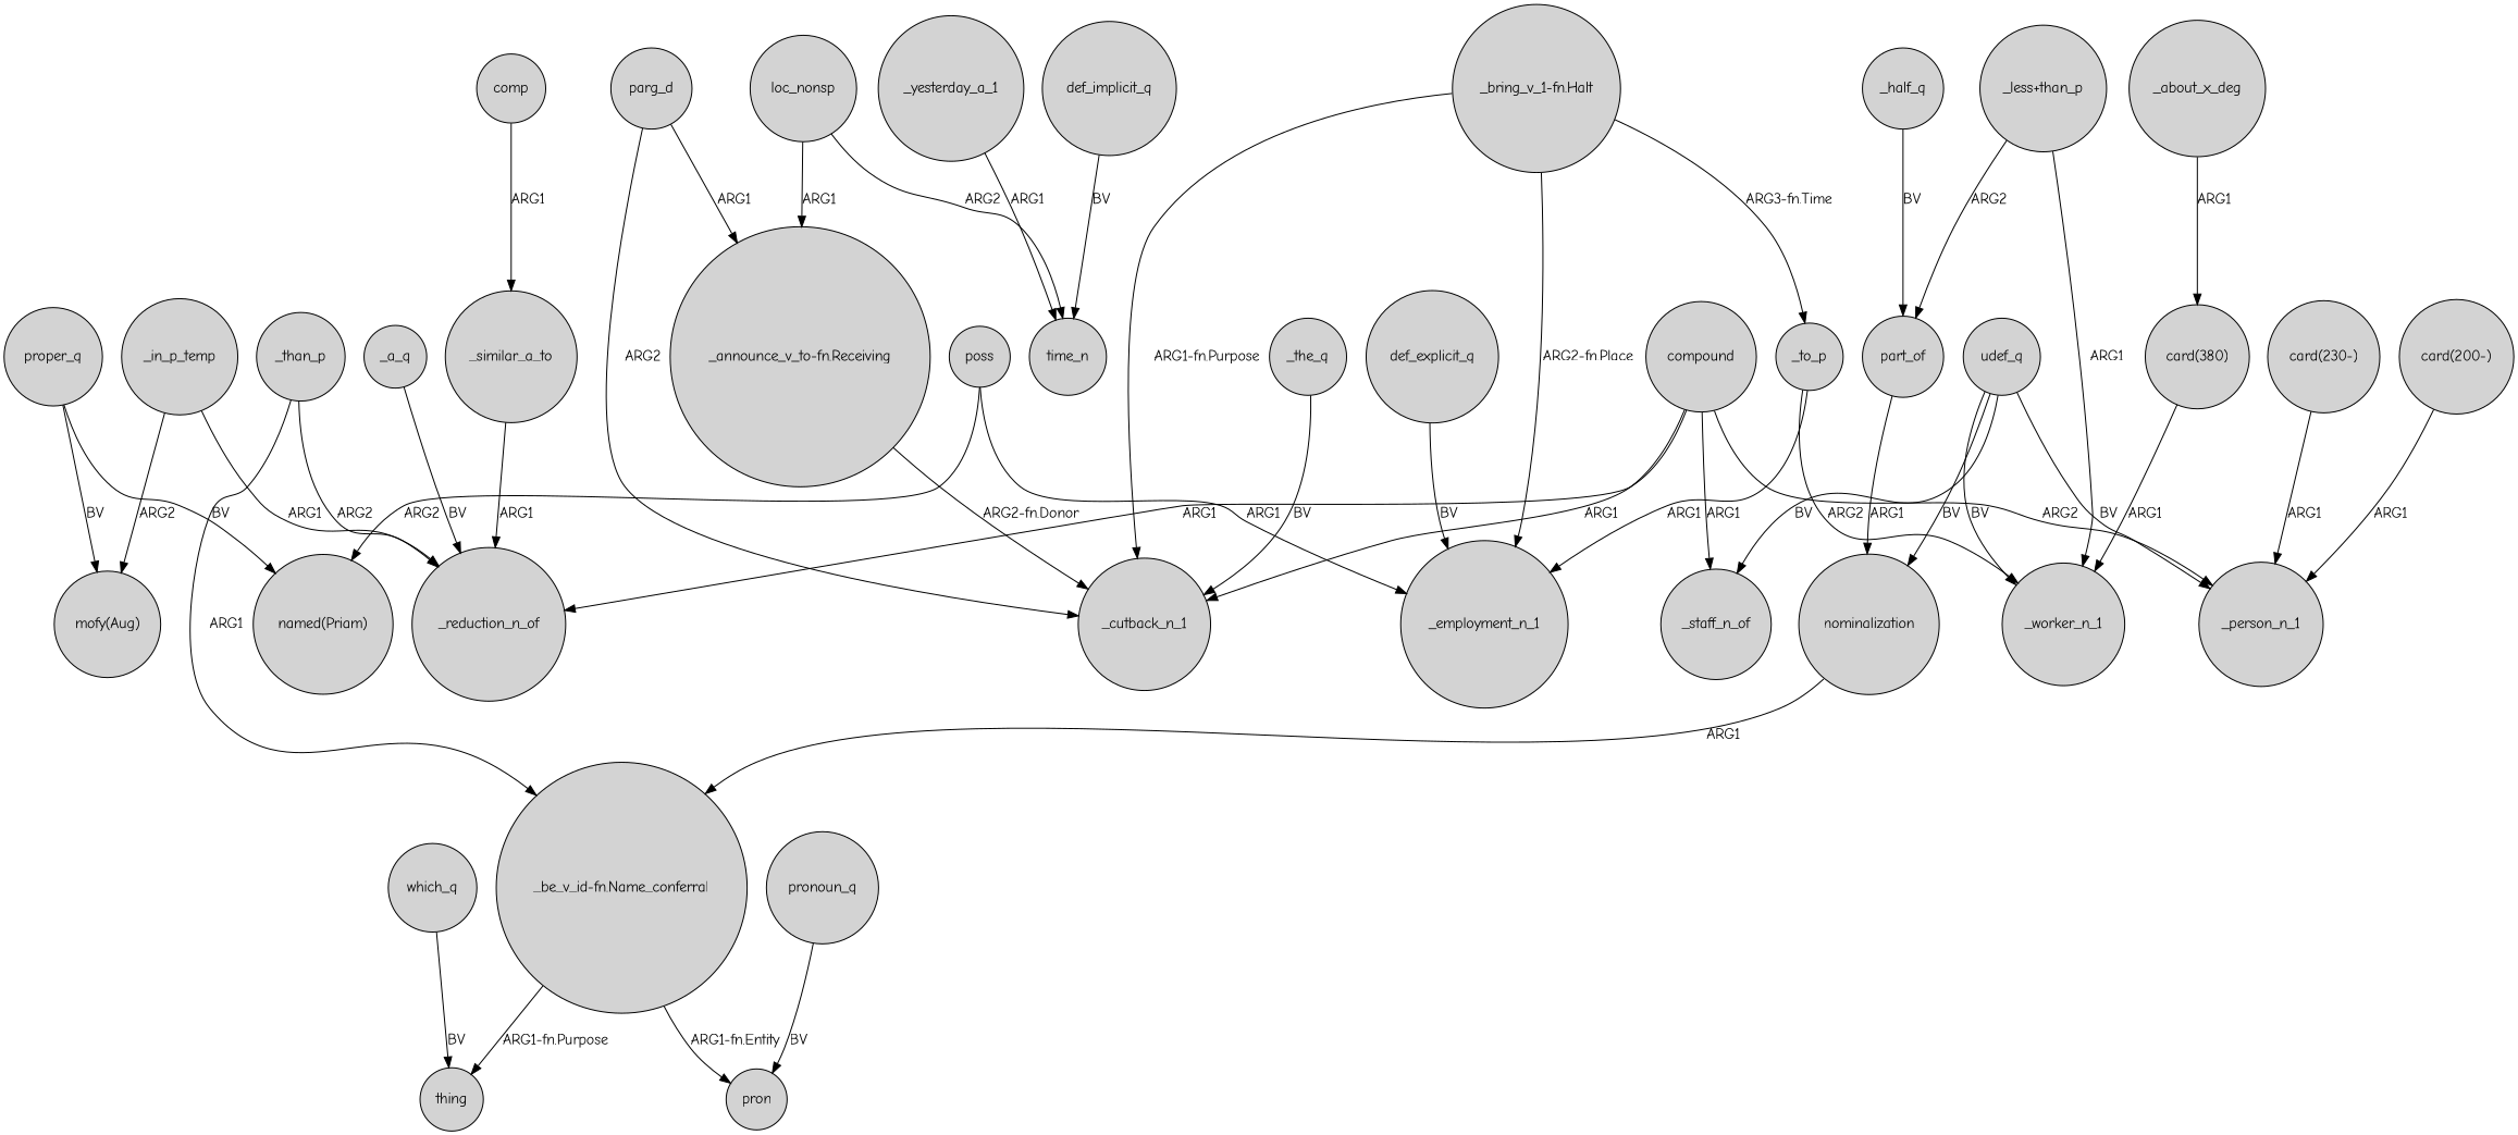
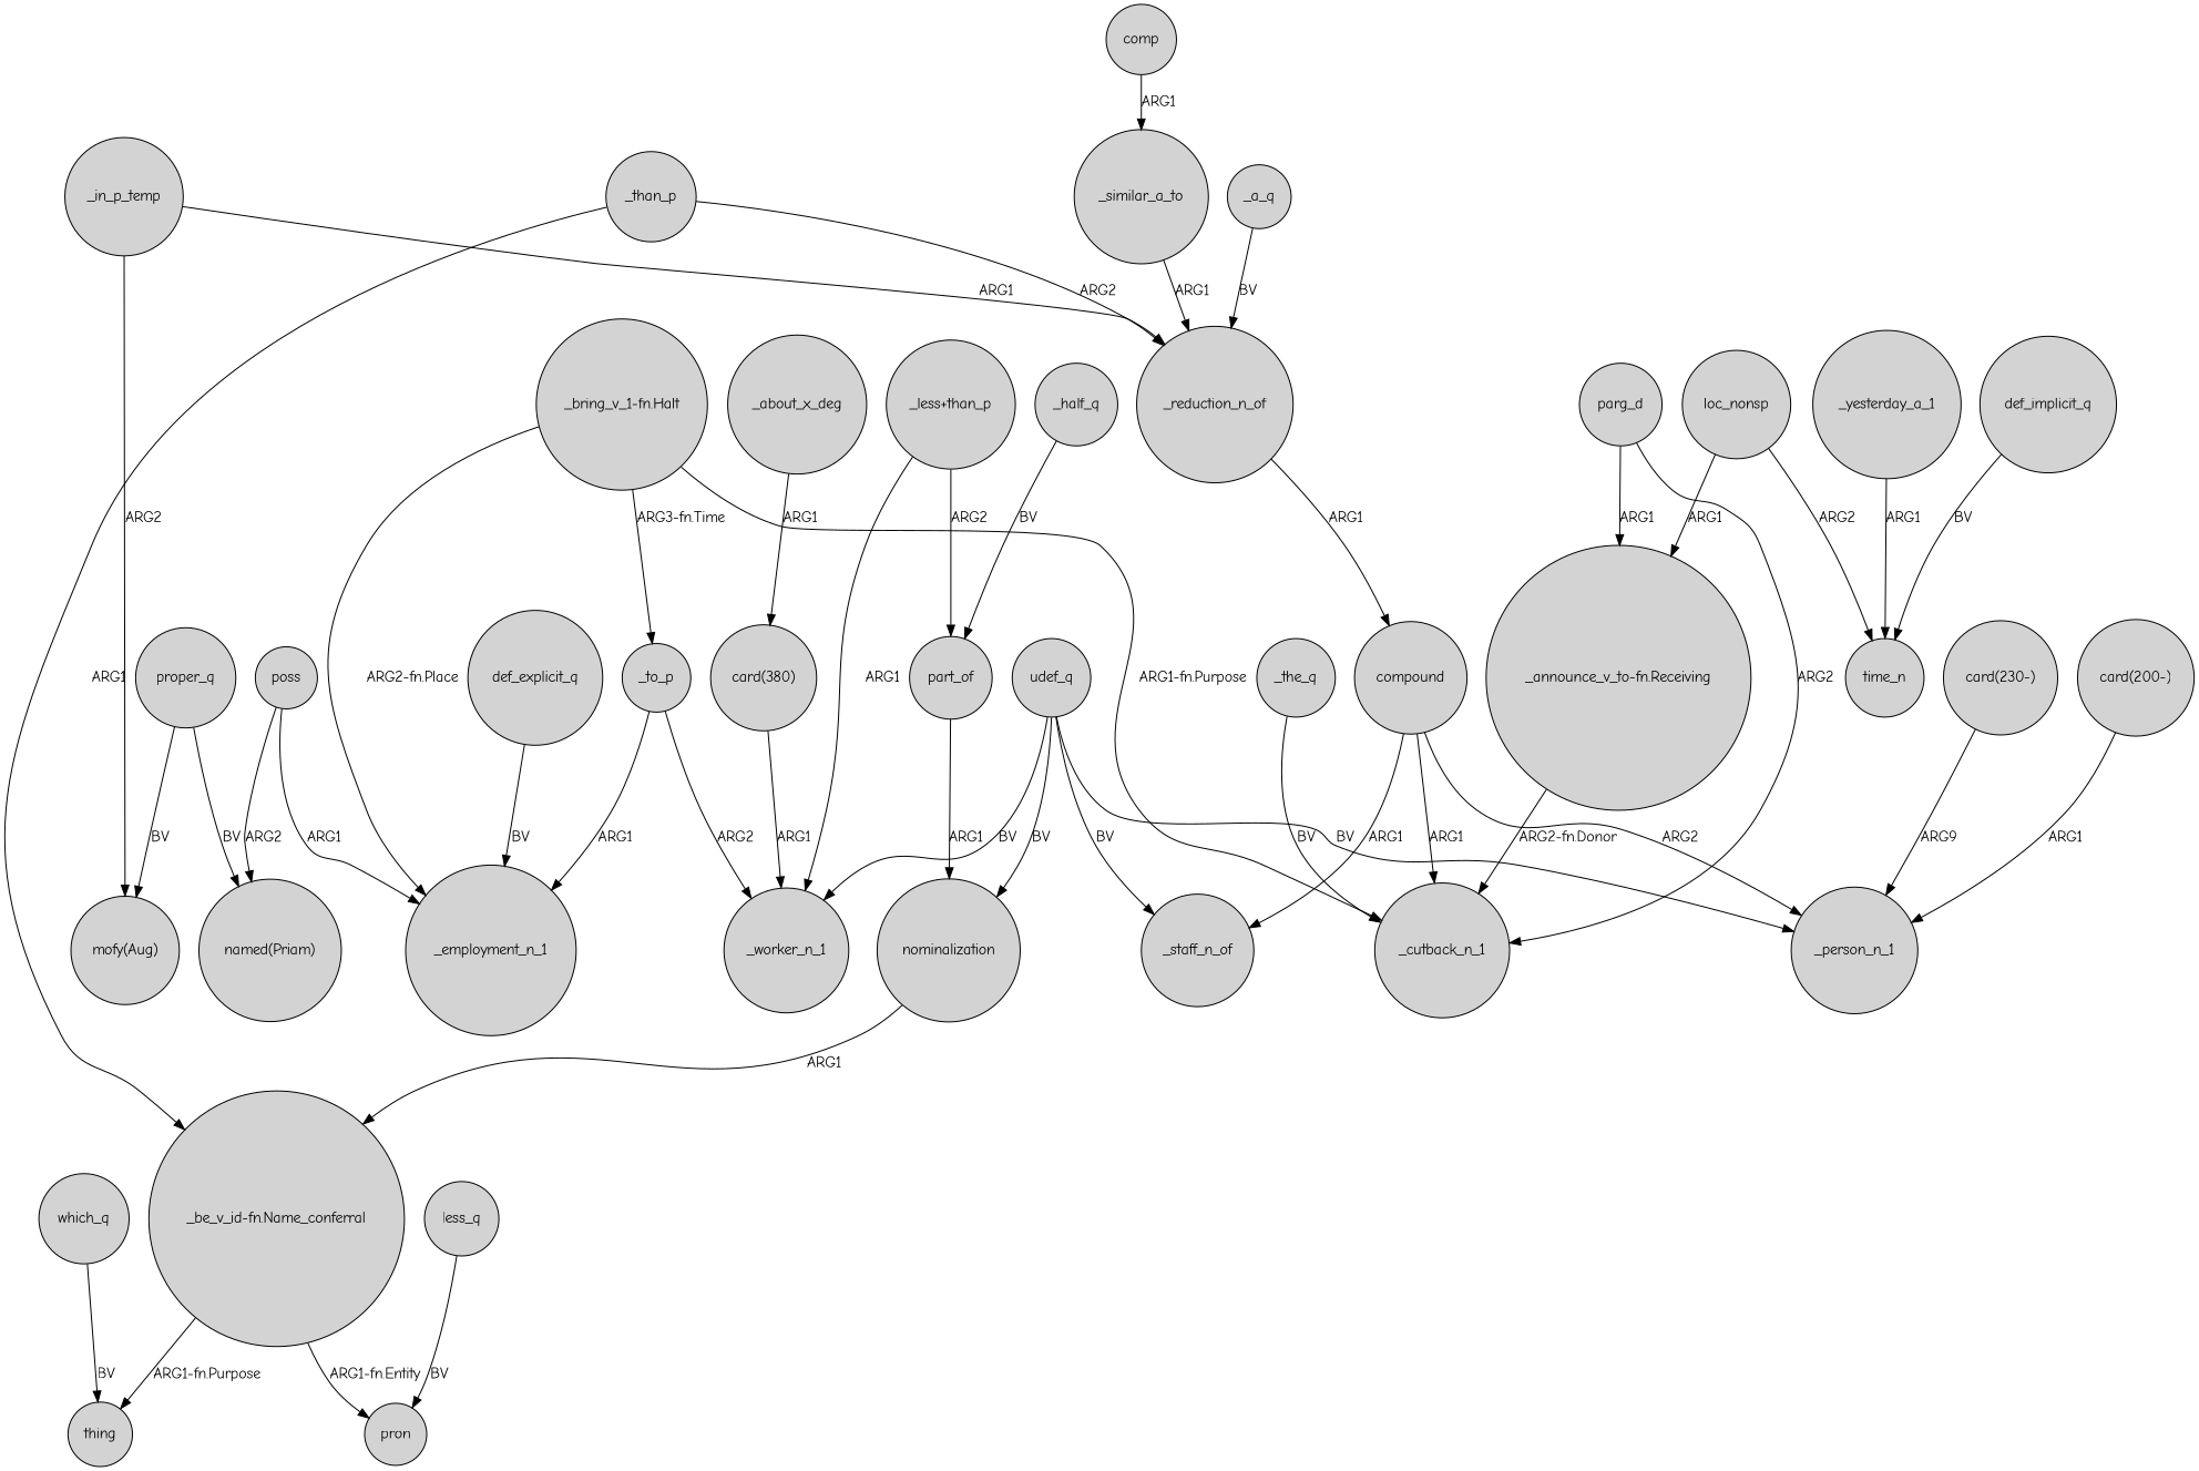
  digraph {
    fontname="Comic Neue"
    node [fontname="Comic Neue" shape=circle style=filled]
    edge [fontname="Comic Neue"]
    _in_p_temp
    "mofy(Aug)"
    _reduction_n_of
    "_announce_v_to-fn.Receiving"
    _cutback_n_1
    parg_d
    "_be_v_id-fn.Name_conferral"
    thing
    pron
    loc_nonsp
    time_n
    "_less+than_p"
    part_of
    _worker_n_1
    nominalization
    udef_q
    _staff_n_of
    _person_n_1
    _to_p
    _employment_n_1
    "_bring_v_1-fn.Halt"
    compound
    which_q
    "card(230-)"
    proper_q
    "named(Priam)"
    _yesterday_a_1
    def_explicit_q
    poss
    comp
    _similar_a_to
-   pronoun_q
+   pronoun_q [label=less_q]
    "card(380)"
    _half_q
    "card(200-)"
    n36 [label=_than_p]
    _a_q
    _about_x_deg
    _the_q
    def_implicit_q
    _in_p_temp -> "mofy(Aug)" [label=ARG2]
    _in_p_temp -> _reduction_n_of [label=ARG1]
    "_announce_v_to-fn.Receiving" -> _cutback_n_1 [label="ARG2-fn.Donor"]
    parg_d -> "_announce_v_to-fn.Receiving" [label=ARG1]
    parg_d -> _cutback_n_1 [label=ARG2]
    "_be_v_id-fn.Name_conferral" -> thing [label="ARG1-fn.Purpose"]
    "_be_v_id-fn.Name_conferral" -> pron [label="ARG1-fn.Entity"]
    loc_nonsp -> "_announce_v_to-fn.Receiving" [label=ARG1]
    loc_nonsp -> time_n [label=ARG2]
    "_less+than_p" -> part_of [label=ARG2]
    "_less+than_p" -> _worker_n_1 [label=ARG1]
    part_of -> nominalization [label=ARG1]
    nominalization -> "_be_v_id-fn.Name_conferral" [label=ARG1]
    udef_q -> _worker_n_1 [label=BV]
    udef_q -> nominalization [label=BV]
    udef_q -> _staff_n_of [label=BV]
    udef_q -> _person_n_1 [label=BV]
    _to_p -> _worker_n_1 [label=ARG2]
    _to_p -> _employment_n_1 [label=ARG1]
    "_bring_v_1-fn.Halt" -> _cutback_n_1 [label="ARG1-fn.Purpose"]
    "_bring_v_1-fn.Halt" -> _to_p [label="ARG3-fn.Time"]
    "_bring_v_1-fn.Halt" -> _employment_n_1 [label="ARG2-fn.Place"]
-   compound -> _reduction_n_of [label=ARG1]
+   _reduction_n_of -> compound [label=ARG1]
    compound -> _cutback_n_1 [label=ARG1]
    compound -> _staff_n_of [label=ARG1]
    compound -> _person_n_1 [label=ARG2]
    which_q -> thing [label=BV]
-   "card(230-)" -> _person_n_1 [label=ARG1]
+   "card(230-)" -> _person_n_1 [label=ARG9]
    proper_q -> "mofy(Aug)" [label=BV]
    proper_q -> "named(Priam)" [label=BV]
    _yesterday_a_1 -> time_n [label=ARG1]
    def_explicit_q -> _employment_n_1 [label=BV]
    poss -> _employment_n_1 [label=ARG1]
    poss -> "named(Priam)" [label=ARG2]
    comp -> _similar_a_to [label=ARG1]
    _similar_a_to -> _reduction_n_of [label=ARG1]
    pronoun_q -> pron [label=BV]
    "card(380)" -> _worker_n_1 [label=ARG1]
    _half_q -> part_of [label=BV]
    "card(200-)" -> _person_n_1 [label=ARG1]
    n36 -> _reduction_n_of [label=ARG2]
    n36 -> "_be_v_id-fn.Name_conferral" [label=ARG1]
    _a_q -> _reduction_n_of [label=BV]
    _about_x_deg -> "card(380)" [label=ARG1]
    _the_q -> _cutback_n_1 [label=BV]
    def_implicit_q -> time_n [label=BV]
  }
